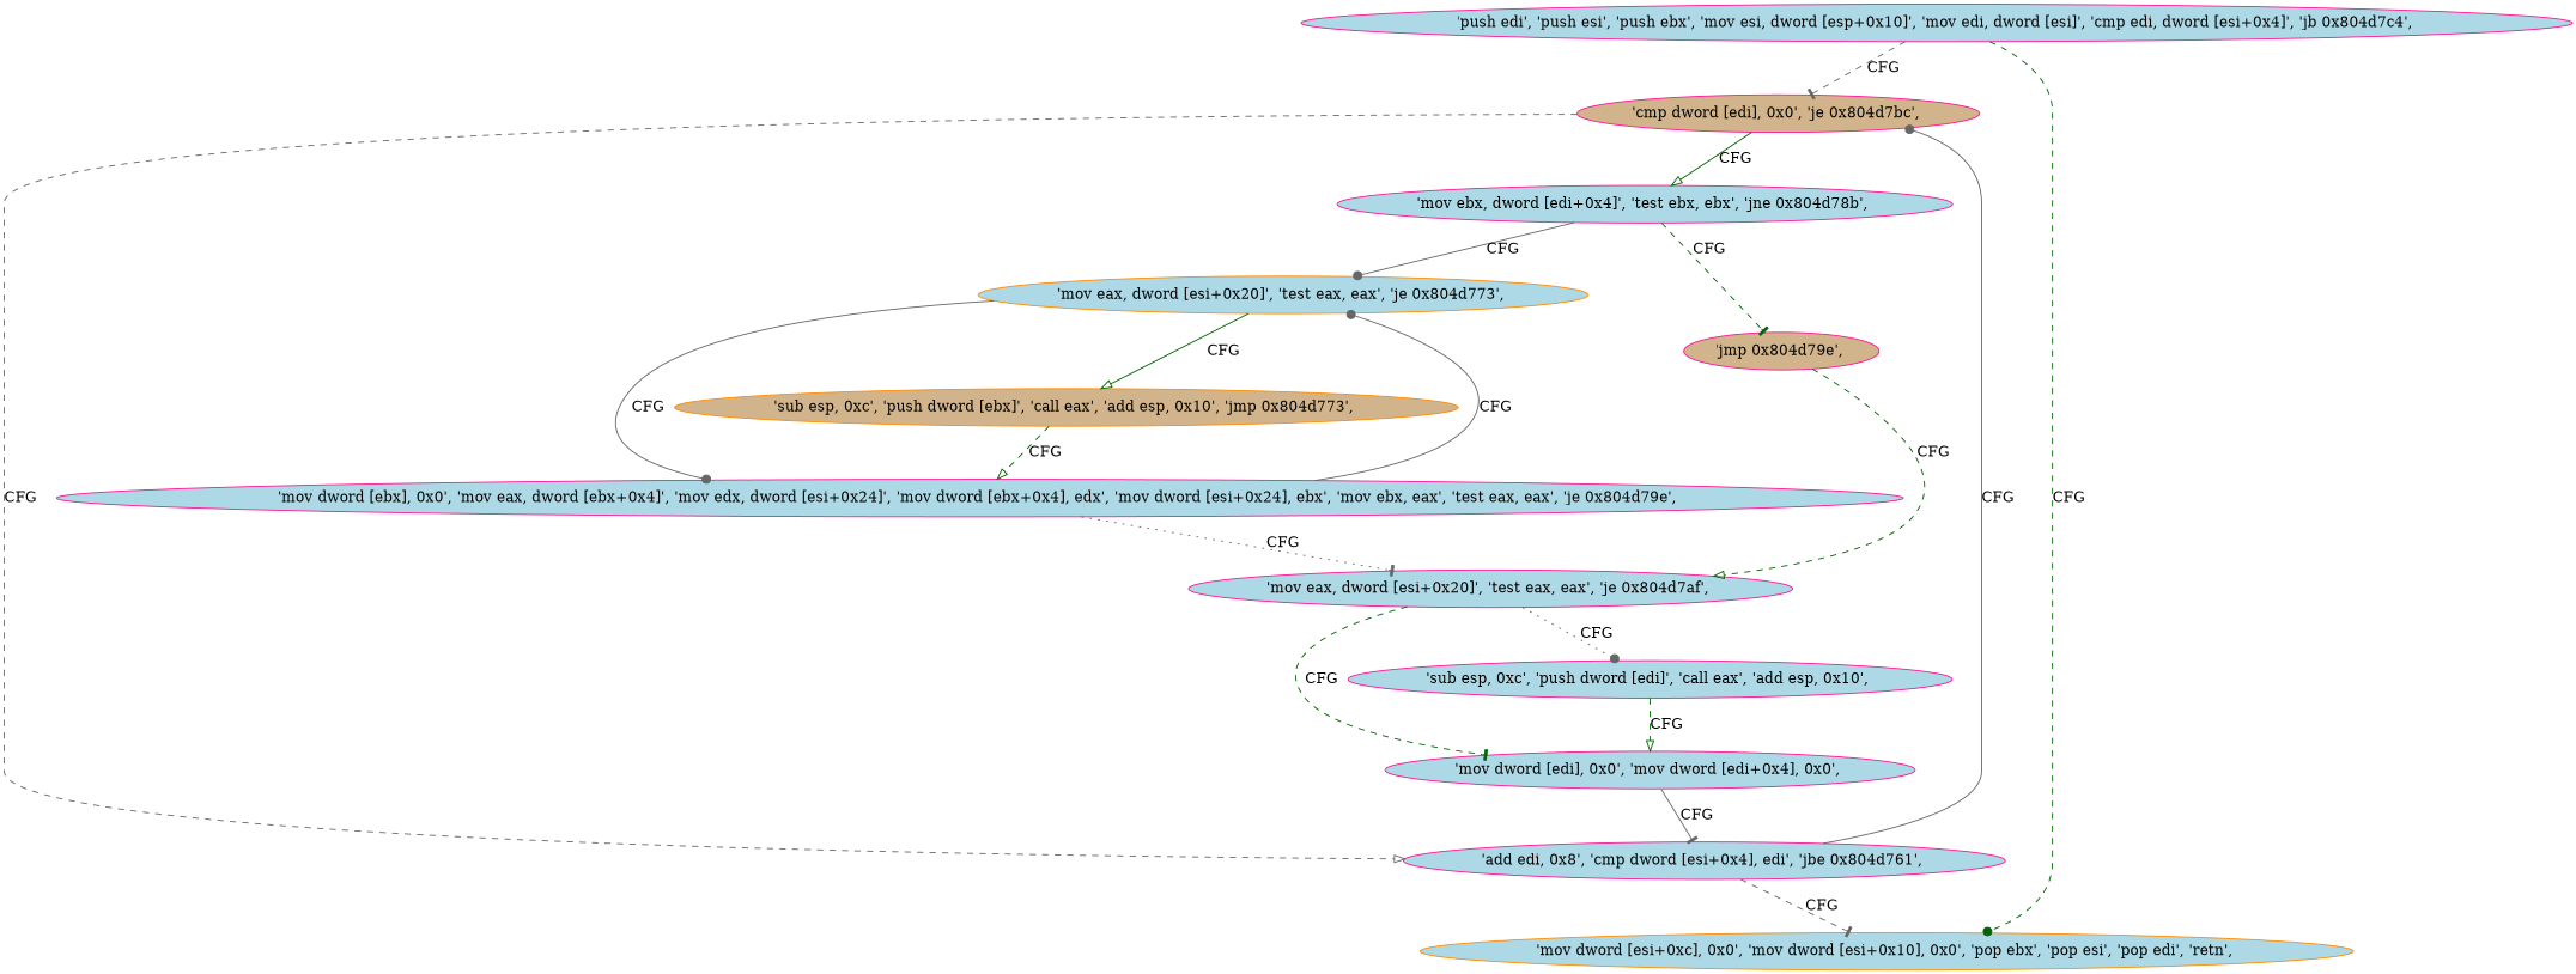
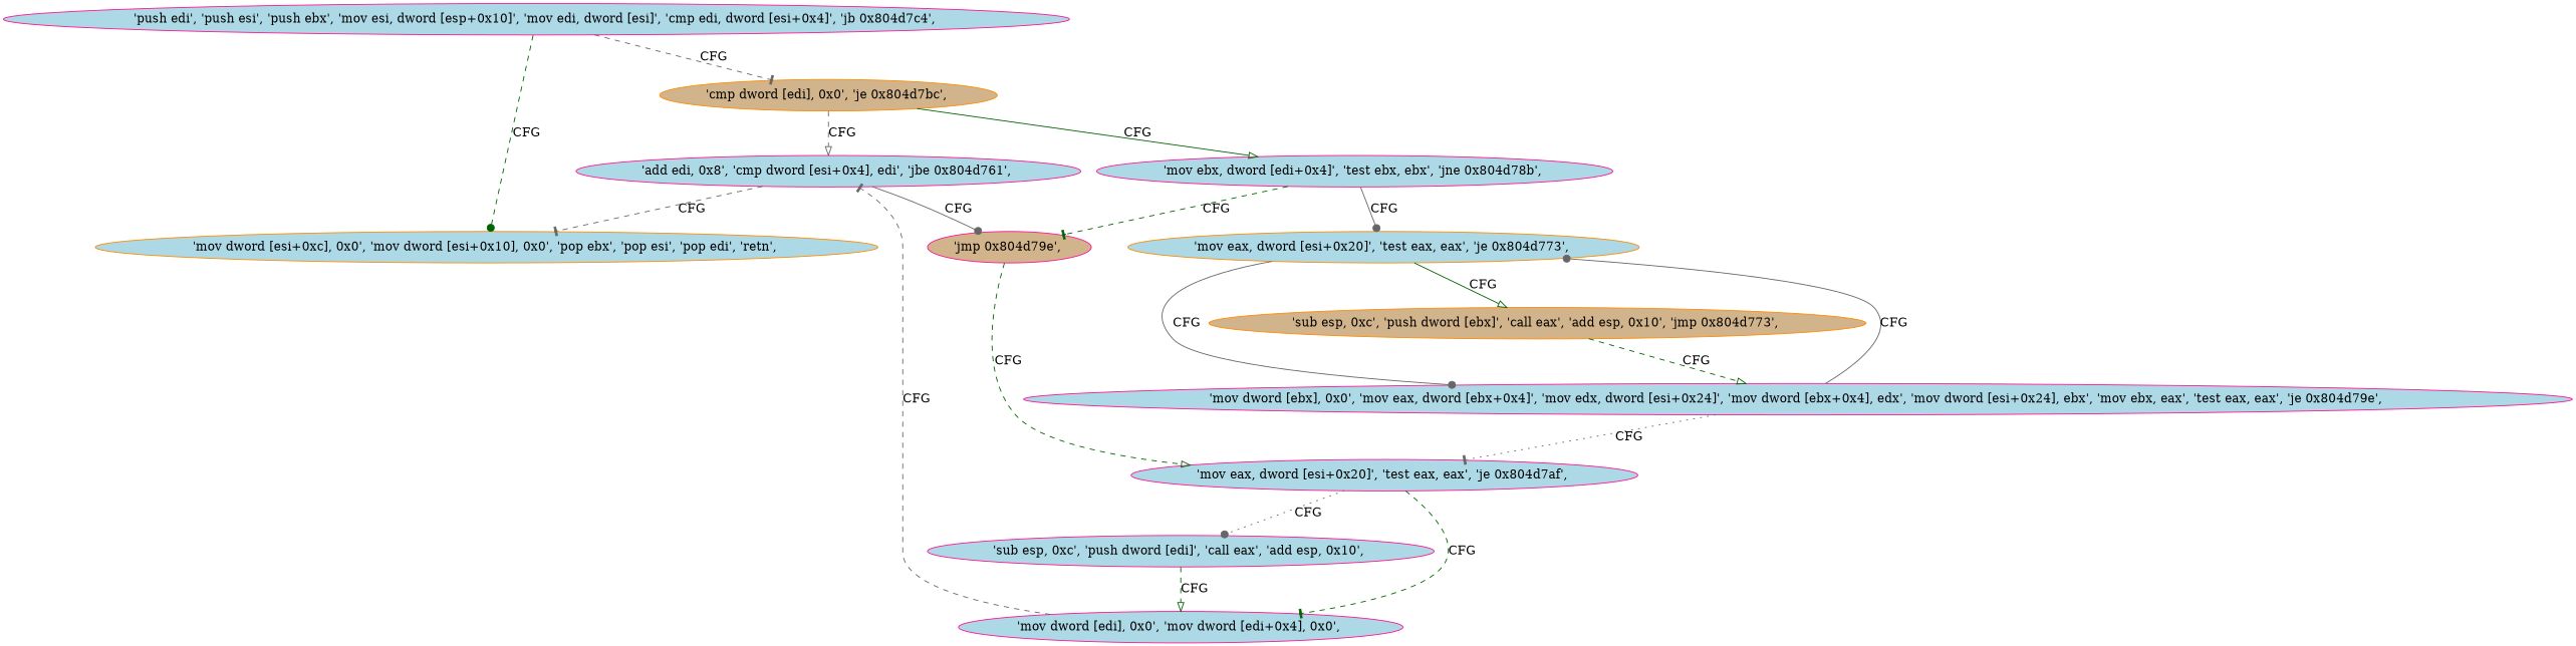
  digraph {
    node [color=deeppink fillcolor=lightblue style=filled]
    edge [arrowhead=tee color=gray40 style=dashed]
    n1 [label="'push edi', 'push esi', 'push ebx', 'mov esi, dword [esp+0x10]', 'mov edi, dword [esi]', 'cmp edi, dword [esi+0x4]', 'jb 0x804d7c4', "]
-   n2 [fillcolor=tan label="'cmp dword [edi], 0x0', 'je 0x804d7bc', "]
+   n2 [color=darkorange fillcolor=tan label="'cmp dword [edi], 0x0', 'je 0x804d7bc', "]
    n3 [color=darkorange label="'mov dword [esi+0xc], 0x0', 'mov dword [esi+0x10], 0x0', 'pop ebx', 'pop esi', 'pop edi', 'retn', "]
    n4 [label="'add edi, 0x8', 'cmp dword [esi+0x4], edi', 'jbe 0x804d761', "]
    n5 [label="'mov ebx, dword [edi+0x4]', 'test ebx, ebx', 'jne 0x804d78b', "]
    n6 [color=darkorange label="'mov eax, dword [esi+0x20]', 'test eax, eax', 'je 0x804d773', "]
    n7 [fillcolor=tan label="'jmp 0x804d79e', "]
    n8 [label="'mov dword [ebx], 0x0', 'mov eax, dword [ebx+0x4]', 'mov edx, dword [esi+0x24]', 'mov dword [ebx+0x4], edx', 'mov dword [esi+0x24], ebx', 'mov ebx, eax', 'test eax, eax', 'je 0x804d79e', "]
    n9 [color=darkorange fillcolor=tan label="'sub esp, 0xc', 'push dword [ebx]', 'call eax', 'add esp, 0x10', 'jmp 0x804d773', "]
    n10 [label="'mov eax, dword [esi+0x20]', 'test eax, eax', 'je 0x804d7af', "]
    n11 [label="'mov dword [edi], 0x0', 'mov dword [edi+0x4], 0x0', "]
    n12 [label="'sub esp, 0xc', 'push dword [edi]', 'call eax', 'add esp, 0x10', "]
    n1 -> n2 [label=CFG]
    n1 -> n3 [arrowhead=dot color=darkgreen label=CFG]
    n2 -> n4 [arrowhead=onormal label=CFG]
    n2 -> n5 [arrowhead=onormal color=darkgreen label=CFG style=solid]
-   n4 -> n2 [arrowhead=dot label=CFG style=solid]
+   n4 -> n7 [arrowhead=dot label=CFG style=solid]
    n4 -> n3 [label=CFG]
    n5 -> n6 [arrowhead=dot label=CFG style=solid]
    n5 -> n7 [color=darkgreen label=CFG]
    n6 -> n8 [arrowhead=dot label=CFG style=solid]
    n6 -> n9 [arrowhead=onormal color=darkgreen label=CFG style=solid]
    n7 -> n10 [arrowhead=onormal color=darkgreen label=CFG]
    n8 -> n6 [arrowhead=dot label=CFG style=solid]
    n8 -> n10 [label=CFG style=dotted]
    n9 -> n8 [arrowhead=onormal color=darkgreen label=CFG]
    n10 -> n11 [color=darkgreen label=CFG]
    n10 -> n12 [arrowhead=dot label=CFG style=dotted]
-   n11 -> n4 [label=CFG style=solid]
+   n11 -> n4 [label=CFG]
    n12 -> n11 [arrowhead=onormal color=darkgreen label=CFG]
  }
